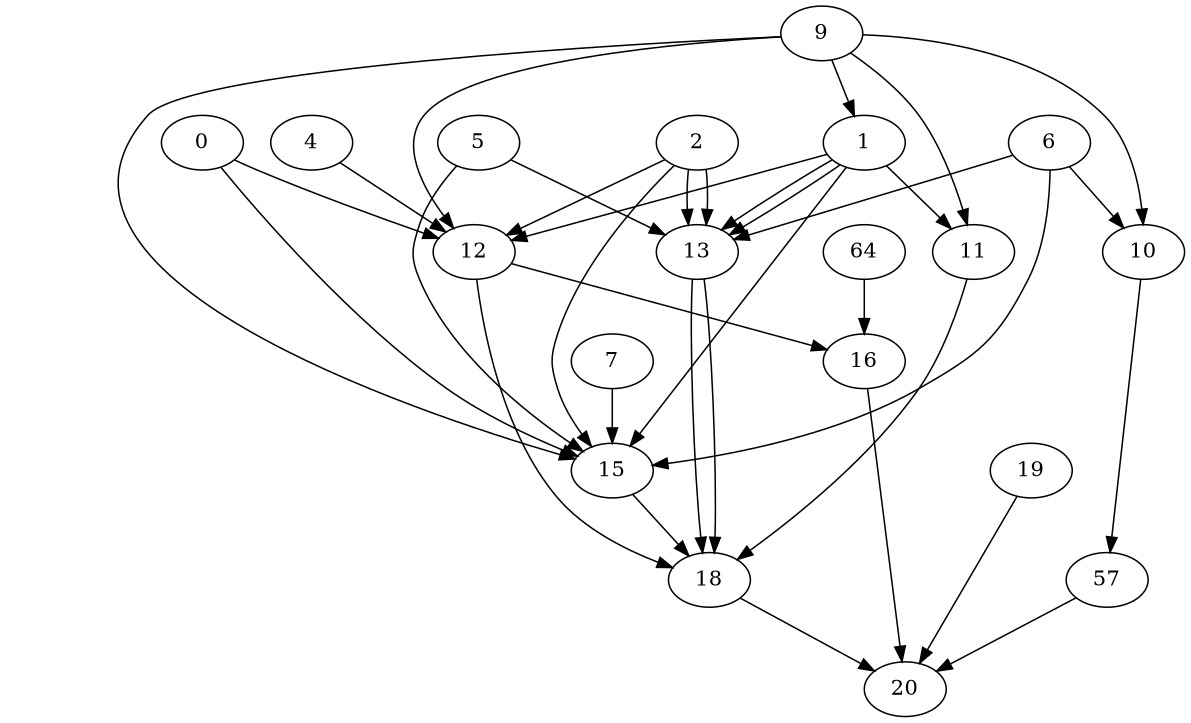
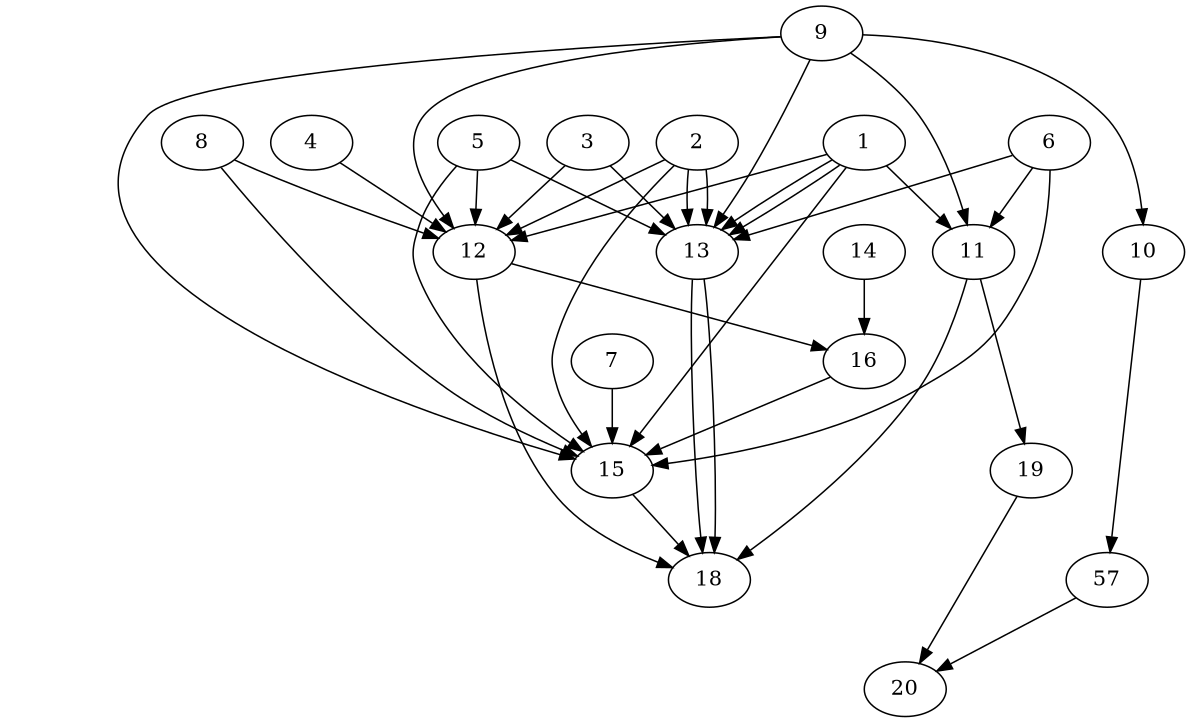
  digraph {
    node [alpha=0.14]
    1 [alpha=0.01 expect_size=37235712]
    11 [expect_size=33231872]
    12 [expect_size=35494912]
    13 [alpha=0.18 expect_size=49068032]
    15 [alpha=0.13 expect_size=21155840]
    18 [alpha=0.17 expect_size=46508032]
    19 [alpha=0.00 expect_size=9356288]
    16 [alpha=0.06 expect_size=14574592]
    20 [alpha=0.10 expect_size=26977280]
    2 [alpha=0.06 expect_size=40864768]
+   3 [expect_size=9918464]
    4 [expect_size=18760704]
    5 [alpha=0.17 expect_size=36946944]
    6 [alpha=0.03 expect_size=16295936]
    10 [alpha=0.08 expect_size=15219712]
    n16 [alpha=0.15 expect_size=20961280 label=57]
    7 [alpha=0.11 expect_size=25768960]
-   14 [alpha=0.01 expect_size=34743296 label=64]
-   8 [alpha=0.04 expect_size=21595136 label=0]
+   14 [alpha=0.01 expect_size=34743296]
+   8 [alpha=0.04 expect_size=21595136]
    9 [alpha=0.07 expect_size=31526912]
    1 -> 11
    1 -> 12
    1 -> 13
    1 -> 13
    1 -> 15
    11 -> 18
+   11 -> 19
    12 -> 18
    12 -> 16
    13 -> 18
    13 -> 18
    15 -> 18
-   18 -> 20
    19 -> 20
-   16 -> 20
+   16 -> 15
    2 -> 12
    2 -> 13
    2 -> 13
    2 -> 15
+   3 -> 12
+   3 -> 13
    4 -> 12
+   5 -> 12
    5 -> 13
    5 -> 15
    6 -> 13
    6 -> 15
-   6 -> 10
+   6 -> 11
    10 -> n16
    n16 -> 20
    7 -> 15
    14 -> 16
    8 -> 12
    8 -> 15
    9 -> 11
    9 -> 12
-   9 -> 1
+   9 -> 13
    9 -> 15
    9 -> 10
  }
